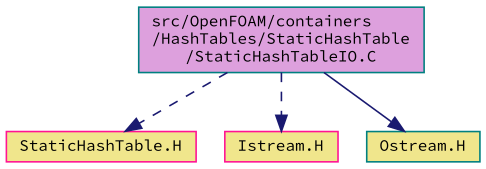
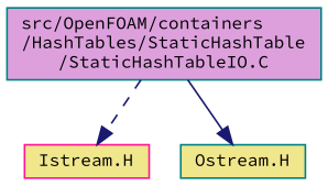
  digraph {
    fontname="Source Code Pro"
    node [color=teal fillcolor=khaki fontname="Source Code Pro" fontsize=10 shape=record style=filled]
    edge [color=midnightblue fontname="Source Code Pro" fontsize=10 labelfontname=Helvetica labelfontsize=10 style=dashed]
    n1 [fillcolor=plum fontcolor=black height=0.2 label="src/OpenFOAM/containers\l/HashTables/StaticHashTable\l/StaticHashTableIO.C" width=0.4]
-   n2 [color=deeppink height=0.2 label="StaticHashTable.H" width=0.4]
    n3 [color=deeppink height=0.2 label="Istream.H" width=0.4]
    n4 [height=0.2 label="Ostream.H" width=0.4]
-   n1 -> n2
    n1 -> n3
    n1 -> n4 [style=solid]
  }
